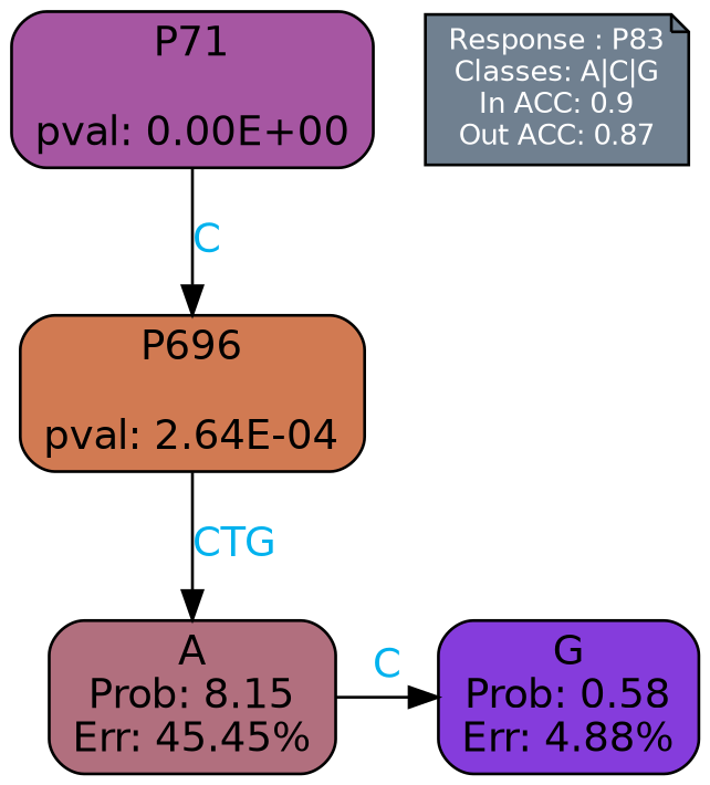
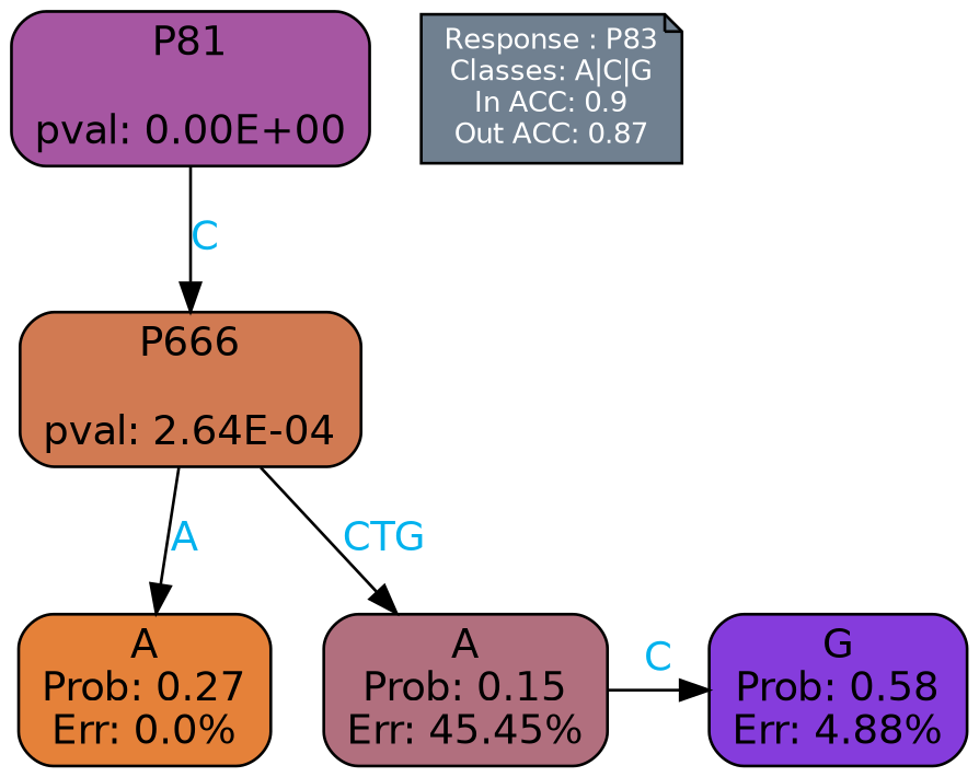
  digraph {
    ranksep=equally
    splines=polylines
    node [color=black fontname=helvetica shape=box style="filled, rounded"]
    edge [fontcolor=deepskyblue2 fontname=helvetica]
    n1 [fillcolor="#853cdc" label="G\nProb: 0.58\nErr: 4.88%"]
-   n3 [fillcolor="#b16f7e" label="A\nProb: 8.15\nErr: 45.45%"]
+   n2 [fillcolor="#e58139" label="A\nProb: 0.27\nErr: 0.0%"]
+   n3 [fillcolor="#b16f7e" label="A\nProb: 0.15\nErr: 45.45%"]
    n4 [align=left fillcolor=slategray fontcolor=white fontsize=10 label="Response : P83\nClasses: A|C|G\nIn ACC: 0.9\nOut ACC: 0.87\n" shape=note style=filled]
-   n5 [fillcolor="#a656a2" label="P71\n\npval: 0.00E+00"]
-   n6 [fillcolor="#d17a52" label="P696\n\npval: 2.64E-04"]
+   n5 [fillcolor="#a656a2" label="P81\n\npval: 0.00E+00"]
+   n6 [fillcolor="#d17a52" label="P666\n\npval: 2.64E-04"]
    subgraph sub_1 {
      rank=same
      n1
+     n2
      n3
    }
    subgraph sub_2 {
      rank=same
      n4
      n5
    }
    n3 -> n1 [label=C]
    n5 -> n6 [label=C]
+   n6 -> n2 [label=A]
    n6 -> n3 [label=CTG]
  }
